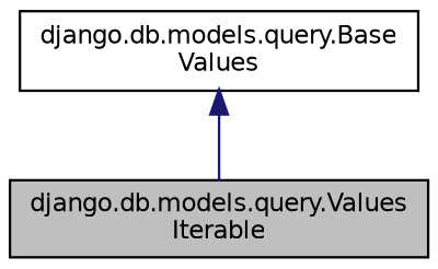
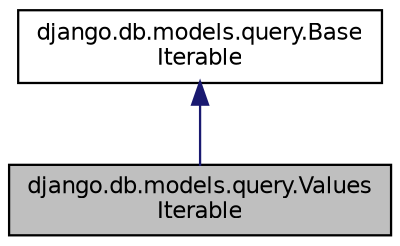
  digraph {
    node [color=black fontname=Helvetica fontsize=10 shape=record style=filled]
    n1 [fillcolor=grey75 fontcolor=black height=0.2 label="django.db.models.query.Values\lIterable" width=0.4]
-   n2 [fillcolor=white height=0.2 label="django.db.models.query.Base\lValues" width=0.4]
+   n2 [fillcolor=white height=0.2 label="django.db.models.query.Base\lIterable" width=0.4]
    n2 -> n1 [color=midnightblue dir=back fontname=Helvetica fontsize=10 labelfontname=Helvetica labelfontsize=10 style=solid]
  }
